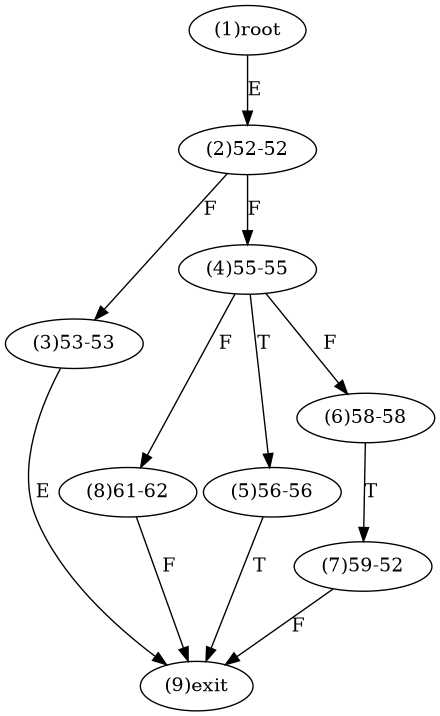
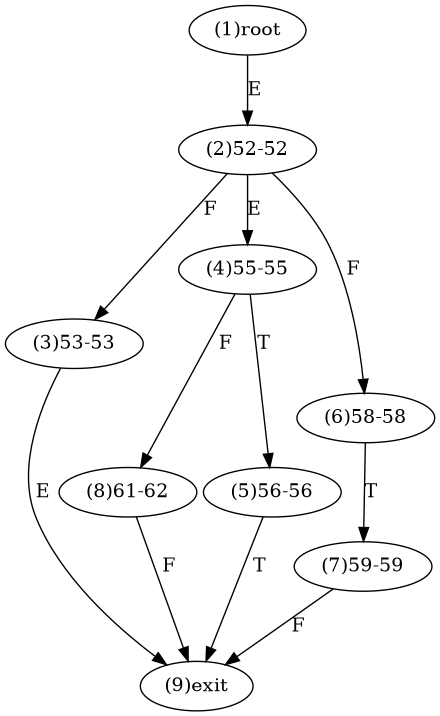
  digraph {
    n1 [label="(1)root"]
    n2 [label="(2)52-52"]
    n3 [label="(3)53-53"]
    n4 [label="(4)55-55"]
    n5 [label="(9)exit"]
    n6 [label="(5)56-56"]
    n7 [label="(6)58-58"]
    n8 [label="(8)61-62"]
-   n9 [label="(7)59-52"]
+   n9 [label="(7)59-59"]
    n1 -> n2 [label=E]
    n2 -> n3 [label=F]
-   n2 -> n4 [label=F]
+   n2 -> n4 [label=E]
    n3 -> n5 [label=E]
    n4 -> n6 [label=T]
-   n4 -> n7 [label=F]
+   n2 -> n7 [label=F]
    n4 -> n8 [label=F]
    n6 -> n5 [label=T]
    n7 -> n9 [label=T]
    n8 -> n5 [label=F]
    n9 -> n5 [label=F]
  }
